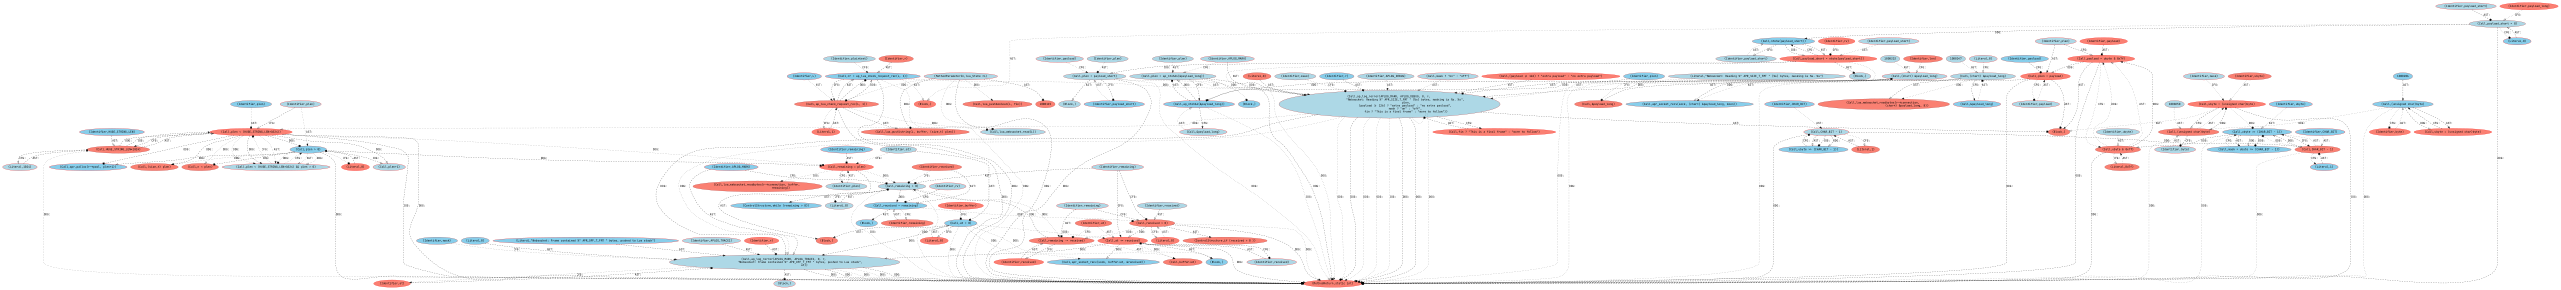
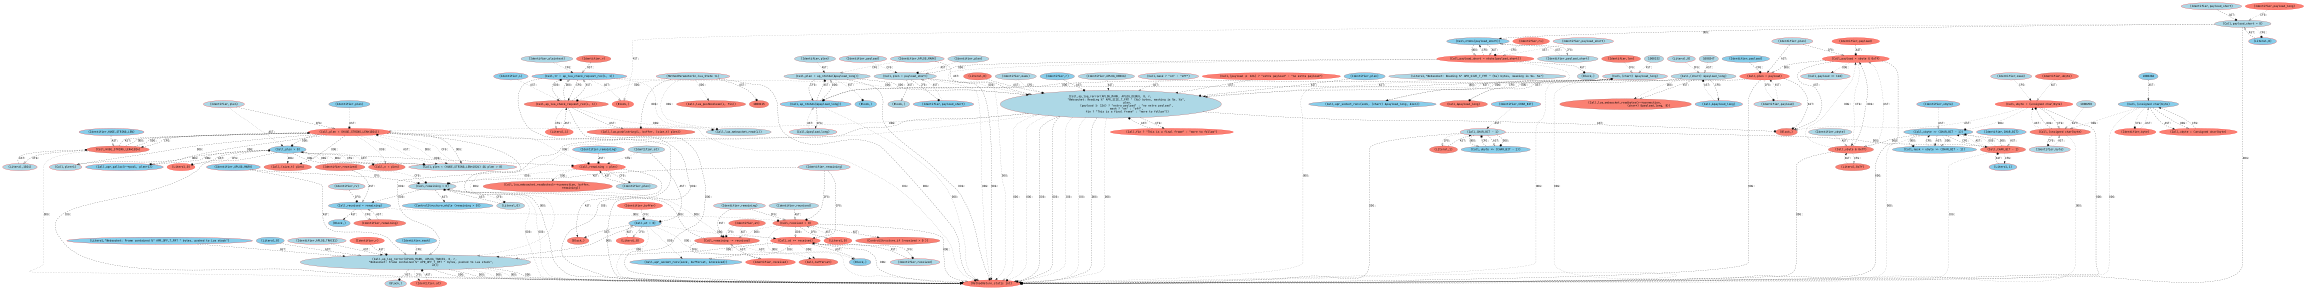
  digraph {
    fontname="JetBrains Mono"
    node [color=brown fillcolor=salmon fontname="JetBrains Mono" style=filled]
    edge [arrowhead=onormal fontname="JetBrains Mono" style=dashed]
    n1 [fillcolor=lightblue label="(Call,ap_log_rerror(APLOG_MARK, APLOG_TRACE1, 0, r, \n                    \"Websocket: Frame contained %\" APR_OFF_T_FMT \" bytes, pushed to Lua stack\", \n                        at))"]
    n2 [color=red label="(Identifier,at)"]
    n3 [color=red fillcolor=lightblue label="(Block,)"]
    n4 [color=red label="(MethodReturn,static int)"]
    n5 [fillcolor=lightblue label="(Call,ap_log_rerror(APLOG_MARK, APLOG_DEBUG, 0, r, \n                    \"Websocket: Reading %\" APR_SIZE_T_FMT \" (%s) bytes, masking is %s. %s\", \n                    plen,\n                    (payload >= 126) ? \"extra payload\" : \"no extra payload\", \n                    mask ? \"on\" : \"off\", \n                    fin ? \"This is a final frame\" : \"more to follow\"))"]
    n6 [color=red label="(Call,plen < (HUGE_STRING_LEN*1024))"]
    n7 [color=red label="(Call,fin ? \"This is a final frame\" : \"more to follow\")"]
    n8 [label="(Block,)"]
    n9 [color=red label="(Call,remaining = plen)"]
    n10 [label="(Call,HUGE_STRING_LEN*1024)"]
    n11 [fillcolor=skyblue label="(Call,plen > 0)"]
    n12 [label="(Call,n < plen)"]
    n13 [label="(Call,(size_t) plen)"]
    n14 [color=red fillcolor=lightblue label="(Call,plen+1)"]
    n15 [color=red fillcolor=skyblue label="(Call,apr_palloc(r->pool, plen+1))"]
    n16 [color=red fillcolor=lightblue label="(Call,plen < (HUGE_STRING_LEN*1024) && plen > 0)"]
    n17 [color=red fillcolor=skyblue label="(Call,*r = ap_lua_check_request_rec(L, 1))"]
    n18 [label="(Call,ap_lua_check_request_rec(L, 1))"]
    n19 [color=red label="(Block,)"]
    n20 [label="(Call,lua_pushlstring(L, buffer, (size_t) plen))"]
    n21 [fillcolor=lightblue label="(Call,lua_websocket_read(L))"]
    n22 [color=red label="(Literal,1)"]
    n23 [color=red fillcolor=lightblue label="(MethodParameterIn,lua_State *L)"]
    n24 [label="(Call,lua_pushboolean(L, fin))"]
    1000115
    n26 [fillcolor=lightblue label="(Call,plen = ap_ntoh64(&payload_long))"]
    n27 [color=red fillcolor=skyblue label="(Call,ap_ntoh64(&payload_long))"]
    n28 [fillcolor=skyblue label="(Block,)"]
    n29 [color=red fillcolor=lightblue label="(Call,&payload_long)"]
    n30 [color=red fillcolor=lightblue label="(Call,(char*) &payload_long)"]
    n31 [fillcolor=skyblue label="(Call,apr_socket_recv(sock, (char*) &payload_long, &len))"]
    n32 [label="(Call,&payload_long)"]
    n33 [fillcolor=lightblue label="(Call,(char*) &payload_long)"]
    n34 [label="(Call,lua_websocket_readbytes(r->connection, \n                            (char*) &payload_long, 8))"]
    n35 [color=red fillcolor=skyblue label="(Call,&payload_long)"]
    n36 [fillcolor=lightblue label="(Call,plen = payload_short)"]
    n37 [fillcolor=lightblue label="(Block,)"]
    n38 [color=red fillcolor=skyblue label="(Identifier,payload_short)"]
    n39 [color=red label="(Call,payload_short = ntohs(payload_short))"]
    n40 [fillcolor=skyblue label="(Call,ntohs(payload_short))"]
    n41 [fillcolor=lightblue label="(Block,)"]
    n42 [fillcolor=lightblue label="(Identifier,payload_short)"]
    n43 [fillcolor=lightblue label="(Call,payload_short = 0)"]
    n44 [color=red fillcolor=skyblue label="(Literal,0)"]
    n45 [color=red label="(Call,plen = payload)"]
    n46 [color=red fillcolor=lightblue label="(Identifier,payload)"]
    n47 [color=red label="(Call,payload = ubyte & 0x7f)"]
    n48 [label="(Call,ubyte & 0x7f)"]
+   n49 [color=red fillcolor=lightblue label="(Call,payload == 126)"]
    n50 [label="(Literal,0x7f)"]
    n51 [fillcolor=skyblue label="(Call,ubyte >> (CHAR_BIT - 1))"]
    n52 [label="(Call,CHAR_BIT - 1)"]
    n53 [fillcolor=skyblue label="(Call,mask = ubyte >> (CHAR_BIT - 1))"]
    n54 [color=red fillcolor=skyblue label="(Literal,1)"]
    n55 [color=red label="(Call,ubyte = (unsigned char)byte)"]
    n56 [label="(Call,(unsigned char)byte)"]
    n57 [color=red fillcolor=lightblue label="(Identifier,byte)"]
    n58 [fillcolor=skyblue label="(Call,(unsigned char)byte)"]
    n59 [color=red label="(Identifier,byte)"]
    n60 [color=red label="(Call,ubyte = (unsigned char)byte)"]
    n61 [color=red fillcolor=lightblue label="(Call,CHAR_BIT - 1)"]
    n62 [fillcolor=skyblue label="(Call,ubyte >> (CHAR_BIT - 1))"]
    n63 [label="(Literal,1)"]
    n64 [fillcolor=skyblue label="(Call,at = 0)"]
    n65 [color=red label="(Call,at += received)"]
    n66 [label="(Block,)"]
    n67 [color=red label="(Literal,0)"]
    n68 [fillcolor=skyblue label="(Call,apr_socket_recv(sock, buffer+at, &received))"]
    n69 [label="(Call,buffer+at)"]
    n70 [fillcolor=skyblue label="(Block,)"]
    n71 [color=red fillcolor=lightblue label="(Identifier,received)"]
    n72 [label="(Call,received > 0)"]
    n73 [label="(Call,remaining -= received)"]
    n74 [label="(ControlStructure,if (received > 0 ))"]
    n75 [color=red label="(Literal,0)"]
    n76 [fillcolor=lightblue label="(Call,remaining > 0)"]
    n77 [color=red label="(Identifier,received)"]
    n78 [fillcolor=skyblue label="(Call,received = remaining)"]
    n79 [label="(Identifier,remaining)"]
    n80 [fillcolor=skyblue label="(Block,)"]
    n81 [fillcolor=lightblue label="(Literal,0)"]
    n82 [fillcolor=skyblue label="(ControlStructure,while (remaining > 0))"]
    n83 [label="(Call,lua_websocket_readbytes(r->connection, buffer, \n                            remaining))"]
    n84 [fillcolor=lightblue label="(Identifier,plen)"]
    n85 [color=red fillcolor=lightblue label="(Literal,1024)"]
    n86 [color=red label="(Literal,0)"]
    n87 [color=red fillcolor=skyblue label="(Literal,\"Websocket: Frame contained %\" APR_OFF_T_FMT \" bytes, pushed to Lua stack\")"]
    n88 [color=red fillcolor=lightblue label="(Identifier,plen)"]
    n89 [fillcolor=skyblue label="(Identifier,plen)"]
    n90 [label="(Identifier,at)"]
    n91 [fillcolor=skyblue label="(Literal,0)"]
    n92 [color=red fillcolor=lightblue label="(Identifier,rv)"]
    n93 [color=red fillcolor=lightblue label="(Identifier,payload_short)"]
    n94 [color=red fillcolor=lightblue label="(Identifier,APLOG_TRACE1)"]
    n95 [color=red fillcolor=skyblue label="(Identifier,remaining)"]
    n96 [color=red label="(Identifier,rv)"]
    n97 [color=red fillcolor=lightblue label="(Identifier,payload_short)"]
    n98 [fillcolor=lightblue label="(Identifier,plen)"]
    n99 [color=red fillcolor=lightblue label="(Identifier,mask)"]
    n100 [color=red fillcolor=lightblue label="(Identifier,payload)"]
    n101 [color=red fillcolor=skyblue label="(Identifier,ubyte)"]
    n102 [color=red fillcolor=skyblue label="(Identifier,HUGE_STRING_LEN)"]
    n103 [color=red fillcolor=skyblue label="(Identifier,L)"]
    n104 [fillcolor=lightblue label="(Identifier,plaintext)"]
    n105 [fillcolor=lightblue label="(Literal,\"Websocket: Reading %\" APR_SIZE_T_FMT \" (%s) bytes, masking is %s. %s\")"]
    n106 [color=red fillcolor=lightblue label="(Identifier,APLOG_MARK)"]
    n107 [color=red label="(Identifier,r)"]
    n108 [fillcolor=lightblue label="(Identifier,plen)"]
    n109 [color=red fillcolor=lightblue label="(Identifier,remaining)"]
    n110 [fillcolor=skyblue label="(Identifier,mask)"]
    n111 [label="(Literal,0)"]
    n112 [fillcolor=skyblue label="(Identifier,plen)"]
    n113 [color=red fillcolor=lightblue label="(Identifier,plen)"]
    n114 [fillcolor=lightblue label="(Identifier,mask)"]
    n115 [color=red fillcolor=skyblue label="(Identifier,CHAR_BIT)"]
    n116 [label="(Identifier,ubyte)"]
    n117 [color=red label="(Identifier,payload_long)"]
    n118 [label="(Identifier,r)"]
    n119 [fillcolor=skyblue label="(Identifier,r)"]
    n120 [color=red fillcolor=skyblue label="(Identifier,CHAR_BIT)"]
    n121 [fillcolor=lightblue label="(Identifier,received)"]
    n122 [color=red label="(Identifier,payload)"]
    n123 [fillcolor=lightblue label="(Identifier,ubyte)"]
    n124 [fillcolor=lightblue label="(Identifier,at)"]
    n125 [fillcolor=lightblue label="(Identifier,APLOG_DEBUG)"]
    n126 [fillcolor=skyblue label="(Identifier,payload)"]
    n127 [color=red fillcolor=lightblue label="(Literal,8)"]
    n128 [label="(Identifier,received)"]
    n129 [color=red fillcolor=lightblue label="(Call,mask ? \"on\" : \"off\")"]
    n130 [color=red label="(Call,(payload >= 126) ? \"extra payload\" : \"no extra payload\")"]
    n131 [label="(Identifier,len)"]
    n132 [color=red label="(Identifier,buffer)"]
    n133 [color=red fillcolor=lightblue label="(Identifier,remaining)"]
    n134 [color=red fillcolor=skyblue label="(Identifier,APLOG_MARK)"]
    1000333 [fillcolor=lightblue]
    1000347 [fillcolor=lightblue]
    1000250 [fillcolor=lightblue]
    1000206 [fillcolor=skyblue]
    n1 -> n2 [arrowhead=normal label="CFG: " style=dotted]
    n1 -> n3 [arrowhead=box label="AST: "]
    n1 -> n4 [arrowhead=normal label="DDG: "]
    n1 -> n4 [label="DDG: "]
    n1 -> n4 [arrowhead=box label="DDG: " style=dotted]
    n1 -> n4 [label="DDG: " style=dotted]
    n1 -> n4 [arrowhead=normal label="DDG: "]
    n2 -> n1 [arrowhead=box label="AST: "]
    n5 -> n1 [label="DDG: "]
    n5 -> n1 [label="DDG: " style=dotted]
    n5 -> n4 [arrowhead=box label="DDG: " style=dotted]
    n5 -> n4 [arrowhead=normal label="DDG: "]
    n5 -> n4 [arrowhead=normal label="DDG: " style=dotted]
    n5 -> n4 [label="DDG: " style=dotted]
    n5 -> n4 [arrowhead=box label="DDG: " style=dotted]
    n5 -> n4 [label="DDG: "]
    n5 -> n4 [arrowhead=box label="DDG: "]
    n5 -> n4 [arrowhead=normal label="DDG: " style=dotted]
    n5 -> n6 [label="DDG: " style=dotted]
    n5 -> n7 [arrowhead=normal label="CFG: "]
    n5 -> n8 [arrowhead=box label="AST: "]
    n6 -> n4 [arrowhead=normal label="DDG: "]
    n6 -> n4 [arrowhead=normal label="DDG: "]
    n6 -> n9 [arrowhead=box label="DDG: " style=dotted]
    n6 -> n10 [arrowhead=normal label="CFG: "]
    n6 -> n11 [arrowhead=box label="DDG: "]
    n6 -> n12 [label="DDG: " style=dotted]
    n6 -> n13 [arrowhead=normal label="DDG: "]
    n6 -> n14 [label="DDG: "]
    n6 -> n15 [arrowhead=box label="DDG: "]
    n6 -> n16 [arrowhead=normal label="AST: " style=dotted]
    n6 -> n16 [arrowhead=normal label="DDG: " style=dotted]
    n6 -> n16 [arrowhead=normal label="DDG: "]
    n7 -> n5 [arrowhead=box label="AST: "]
    n9 -> n66 [arrowhead=normal label="AST: "]
    n9 -> n76 [arrowhead=normal label="DDG: " style=dotted]
    n9 -> n83 [arrowhead=normal label="DDG: " style=dotted]
    n9 -> n84 [arrowhead=normal label="CFG: "]
    n10 -> n4 [label="DDG: " style=dotted]
    n10 -> n6 [label="AST: "]
    n10 -> n6 [label="DDG: "]
    n10 -> n6 [arrowhead=normal label="DDG: "]
    n10 -> n85 [label="CFG: "]
    n11 -> n4 [arrowhead=normal label="DDG: "]
    n11 -> n9 [arrowhead=box label="DDG: "]
    n11 -> n12 [arrowhead=box label="DDG: "]
    n11 -> n13 [arrowhead=normal label="DDG: " style=dotted]
    n11 -> n14 [label="DDG: "]
    n11 -> n15 [label="DDG: "]
    n11 -> n16 [label="AST: " style=dotted]
    n11 -> n16 [label="DDG: " style=dotted]
    n11 -> n16 [arrowhead=box label="DDG: " style=dotted]
    n11 -> n86 [arrowhead=box label="CFG: " style=dotted]
    n16 -> n6 [arrowhead=box label="CFG: " style=dotted]
    n16 -> n11 [arrowhead=normal label="CFG: " style=dotted]
    n17 -> n4 [arrowhead=normal label="DDG: "]
    n17 -> n4 [arrowhead=box label="DDG: " style=dotted]
    n17 -> n5 [arrowhead=normal label="DDG: " style=dotted]
    n17 -> n18 [arrowhead=normal label="CFG: "]
    n17 -> n19 [label="AST: " style=dotted]
    n18 -> n4 [arrowhead=normal label="DDG: "]
    n18 -> n17 [label="AST: "]
    n18 -> n17 [arrowhead=box label="DDG: "]
    n18 -> n17 [label="DDG: "]
    n18 -> n20 [label="AST: "]
    n18 -> n21 [arrowhead=box label="DDG: " style=dotted]
    n18 -> n22 [label="CFG: " style=dotted]
    n22 -> n18 [arrowhead=normal label="AST: "]
    n23 -> n4 [arrowhead=normal label="DDG: "]
    n23 -> n18 [arrowhead=box label="DDG: " style=dotted]
    n23 -> n20 [arrowhead=box label="DDG: "]
    n23 -> n21 [arrowhead=box label="DDG: " style=dotted]
    n23 -> n24 [arrowhead=normal label="DDG: " style=dotted]
    n23 -> 1000115 [arrowhead=box label="AST: "]
    n26 -> n4 [arrowhead=box label="DDG: "]
    n26 -> n5 [arrowhead=normal label="DDG: "]
    n26 -> n27 [arrowhead=normal label="CFG: "]
    n26 -> n28 [arrowhead=box label="AST: " style=dotted]
    n27 -> n4 [label="DDG: " style=dotted]
    n27 -> n26 [arrowhead=box label="AST: "]
    n27 -> n26 [label="DDG: "]
    n27 -> n29 [arrowhead=normal label="CFG: "]
    n29 -> n27 [label="AST: " style=dotted]
    n30 -> n4 [arrowhead=box label="DDG: " style=dotted]
    n30 -> n27 [arrowhead=normal label="DDG: "]
    n30 -> n31 [arrowhead=normal label="AST: " style=dotted]
    n30 -> n31 [label="DDG: "]
    n30 -> n32 [arrowhead=box label="CFG: " style=dotted]
    n32 -> n30 [arrowhead=box label="AST: "]
    n33 -> n4 [arrowhead=box label="DDG: " style=dotted]
    n33 -> n27 [arrowhead=box label="DDG: "]
    n33 -> n34 [label="AST: "]
    n33 -> n34 [arrowhead=normal label="DDG: " style=dotted]
    n33 -> n35 [arrowhead=normal label="CFG: "]
    n35 -> n33 [arrowhead=box label="AST: " style=dotted]
    n36 -> n4 [arrowhead=normal label="DDG: "]
    n36 -> n4 [label="DDG: " style=dotted]
    n36 -> n5 [label="DDG: " style=dotted]
    n36 -> n37 [label="AST: "]
    n36 -> n38 [arrowhead=box label="CFG: "]
    n38 -> n36 [label="AST: " style=dotted]
    n39 -> n4 [arrowhead=normal label="DDG: " style=dotted]
    n39 -> n4 [arrowhead=normal label="DDG: " style=dotted]
    n39 -> n36 [label="DDG: "]
    n39 -> n40 [arrowhead=normal label="CFG: "]
    n39 -> n41 [arrowhead=box label="AST: "]
    n40 -> n39 [label="AST: "]
    n40 -> n39 [label="DDG: "]
    n40 -> n42 [label="CFG: "]
    n42 -> n40 [label="AST: " style=dotted]
    n43 -> n4 [arrowhead=normal label="DDG: "]
    n43 -> n19 [label="AST: " style=dotted]
    n43 -> n40 [arrowhead=normal label="DDG: "]
    n43 -> n44 [arrowhead=box label="CFG: " style=dotted]
    n44 -> n43 [label="AST: "]
    n45 -> n4 [arrowhead=box label="DDG: "]
    n45 -> n5 [arrowhead=normal label="DDG: "]
    n45 -> n8 [arrowhead=box label="AST: "]
    n45 -> n46 [arrowhead=box label="CFG: " style=dotted]
    n46 -> n45 [arrowhead=normal label="AST: " style=dotted]
    n47 -> n4 [label="DDG: "]
    n47 -> n8 [arrowhead=normal label="AST: "]
    n47 -> n45 [label="DDG: "]
    n47 -> n48 [arrowhead=normal label="CFG: " style=dotted]
+   n47 -> n49 [arrowhead=normal label="DDG: " style=dotted]
    n48 -> n4 [label="DDG: "]
    n48 -> n47 [label="AST: " style=dotted]
    n48 -> n47 [arrowhead=normal label="DDG: " style=dotted]
    n48 -> n47 [arrowhead=normal label="DDG: "]
    n48 -> n50 [label="CFG: " style=dotted]
    n50 -> n48 [arrowhead=normal label="AST: " style=dotted]
    n51 -> n4 [arrowhead=box label="DDG: " style=dotted]
    n51 -> n48 [label="DDG: "]
    n51 -> n52 [arrowhead=normal label="CFG: "]
    n51 -> n53 [arrowhead=normal label="AST: "]
    n51 -> n53 [label="DDG: " style=dotted]
    n51 -> n53 [arrowhead=box label="DDG: "]
    n52 -> n4 [arrowhead=box label="DDG: " style=dotted]
    n52 -> n51 [arrowhead=normal label="AST: " style=dotted]
    n52 -> n51 [arrowhead=box label="DDG: " style=dotted]
    n52 -> n51 [label="DDG: "]
    n52 -> n54 [arrowhead=normal label="CFG: " style=dotted]
    n53 -> n51 [arrowhead=normal label="CFG: " style=dotted]
    n54 -> n52 [arrowhead=box label="AST: "]
    n55 -> n4 [label="DDG: "]
    n55 -> n8 [label="AST: " style=dotted]
    n55 -> n51 [arrowhead=box label="DDG: " style=dotted]
    n55 -> n56 [label="CFG: "]
    n56 -> n4 [label="DDG: " style=dotted]
    n56 -> n55 [arrowhead=normal label="AST: " style=dotted]
    n56 -> n55 [arrowhead=box label="DDG: "]
    n56 -> n57 [arrowhead=box label="CFG: "]
    n57 -> n56 [label="AST: " style=dotted]
    n58 -> n4 [arrowhead=normal label="DDG: " style=dotted]
    n58 -> n56 [label="DDG: " style=dotted]
    n58 -> n59 [arrowhead=box label="CFG: " style=dotted]
    n58 -> n60 [arrowhead=normal label="AST: "]
    n58 -> n60 [label="DDG: "]
    n59 -> n58 [label="AST: " style=dotted]
    n60 -> n58 [arrowhead=normal label="CFG: "]
    n61 -> n4 [label="DDG: "]
    n61 -> n52 [label="DDG: "]
    n61 -> n62 [label="AST: "]
    n61 -> n62 [arrowhead=box label="DDG: "]
    n61 -> n62 [label="DDG: "]
    n61 -> n63 [label="CFG: " style=dotted]
    n62 -> n61 [arrowhead=box label="CFG: "]
    n63 -> n61 [arrowhead=normal label="AST: "]
    n64 -> n1 [arrowhead=normal label="DDG: "]
    n64 -> n4 [arrowhead=normal label="DDG: " style=dotted]
    n64 -> n65 [arrowhead=normal label="DDG: " style=dotted]
    n64 -> n66 [arrowhead=normal label="AST: "]
    n64 -> n67 [label="CFG: "]
    n64 -> n68 [arrowhead=normal label="DDG: " style=dotted]
    n64 -> n69 [arrowhead=normal label="DDG: " style=dotted]
    n65 -> n1 [label="DDG: "]
    n65 -> n4 [arrowhead=normal label="DDG: "]
    n65 -> n68 [label="DDG: "]
    n65 -> n69 [arrowhead=normal label="DDG: " style=dotted]
    n65 -> n70 [label="AST: "]
    n65 -> n71 [arrowhead=box label="CFG: "]
    n67 -> n64 [label="AST: "]
    n71 -> n65 [arrowhead=box label="AST: "]
    n72 -> n4 [arrowhead=normal label="DDG: " style=dotted]
    n72 -> n4 [label="DDG: "]
    n72 -> n65 [label="DDG: "]
    n72 -> n73 [label="DDG: " style=dotted]
    n72 -> n74 [arrowhead=normal label="AST: "]
    n72 -> n75 [label="CFG: "]
    n73 -> n70 [arrowhead=normal label="AST: " style=dotted]
    n73 -> n76 [arrowhead=normal label="DDG: "]
    n73 -> n77 [label="CFG: "]
    n75 -> n72 [label="AST: " style=dotted]
    n76 -> n4 [label="DDG: " style=dotted]
    n76 -> n4 [label="DDG: " style=dotted]
    n76 -> n73 [arrowhead=normal label="DDG: " style=dotted]
    n76 -> n78 [arrowhead=normal label="DDG: "]
    n76 -> n81 [arrowhead=box label="CFG: " style=dotted]
    n76 -> n82 [arrowhead=normal label="AST: "]
    n77 -> n73 [label="AST: "]
    n78 -> n72 [arrowhead=box label="DDG: " style=dotted]
    n78 -> n79 [label="CFG: " style=dotted]
    n78 -> n80 [arrowhead=normal label="AST: "]
    n79 -> n78 [label="AST: "]
    n81 -> n76 [arrowhead=box label="AST: "]
    n84 -> n9 [arrowhead=normal label="AST: "]
    n85 -> n10 [arrowhead=box label="AST: "]
    n86 -> n11 [arrowhead=box label="AST: "]
    n87 -> n1 [arrowhead=normal label="AST: "]
    n88 -> n45 [arrowhead=normal label="AST: "]
    n88 -> n47 [label="CFG: "]
    n89 -> n5 [arrowhead=box label="AST: "]
    n90 -> n65 [label="AST: " style=dotted]
    n90 -> n73 [arrowhead=box label="CFG: " style=dotted]
    n91 -> n1 [label="AST: "]
    n92 -> n78 [arrowhead=box label="CFG: "]
    n93 -> n43 [arrowhead=box label="AST: "]
    n94 -> n1 [arrowhead=normal label="AST: "]
    n95 -> n9 [arrowhead=box label="AST: "]
    n96 -> n39 [arrowhead=box label="CFG: " style=dotted]
    n97 -> n39 [label="AST: " style=dotted]
    n98 -> n36 [arrowhead=box label="AST: " style=dotted]
    n99 -> n55 [arrowhead=normal label="CFG: " style=dotted]
    n100 -> n36 [arrowhead=normal label="CFG: " style=dotted]
    n101 -> n51 [label="AST: " style=dotted]
    n102 -> n10 [label="AST: "]
    n103 -> n18 [arrowhead=normal label="AST: " style=dotted]
    n104 -> n17 [arrowhead=normal label="CFG: " style=dotted]
    n105 -> n5 [arrowhead=normal label="AST: " style=dotted]
    n106 -> n5 [label="AST: "]
    n106 -> n26 [label="CFG: " style=dotted]
    n107 -> n1 [arrowhead=box label="AST: "]
    n108 -> n26 [arrowhead=normal label="AST: " style=dotted]
    n109 -> n65 [arrowhead=normal label="CFG: "]
    n109 -> n72 [arrowhead=box label="CFG: "]
    n109 -> n76 [arrowhead=box label="AST: "]
    n110 -> n1 [arrowhead=normal label="CFG: " style=dotted]
    n111 -> n5 [label="AST: "]
    n112 -> n6 [arrowhead=box label="AST: " style=dotted]
    n113 -> n6 [label="CFG: "]
    n113 -> n11 [arrowhead=normal label="AST: " style=dotted]
    n114 -> n5 [arrowhead=box label="CFG: " style=dotted]
    n115 -> n52 [label="AST: " style=dotted]
    n116 -> n55 [label="AST: " style=dotted]
    n117 -> n43 [label="CFG: " style=dotted]
    n118 -> n17 [label="AST: "]
    n119 -> n5 [arrowhead=box label="AST: "]
    n120 -> n61 [arrowhead=normal label="AST: " style=dotted]
    n121 -> n72 [label="AST: "]
    n122 -> n47 [arrowhead=box label="AST: "]
    n123 -> n48 [label="AST: " style=dotted]
    n124 -> n9 [arrowhead=normal label="CFG: " style=dotted]
    n124 -> n64 [arrowhead=box label="AST: "]
    n125 -> n5 [arrowhead=normal label="AST: " style=dotted]
    n126 -> n45 [arrowhead=box label="CFG: "]
    n127 -> n33 [label="CFG: " style=dotted]
    n128 -> n76 [arrowhead=box label="CFG: " style=dotted]
    n128 -> n78 [label="AST: "]
    n129 -> n5 [label="AST: " style=dotted]
    n130 -> n5 [arrowhead=normal label="AST: "]
    n131 -> n30 [label="CFG: " style=dotted]
    n132 -> n64 [arrowhead=box label="CFG: "]
    n133 -> n72 [label="CFG: "]
    n133 -> n73 [arrowhead=box label="AST: "]
    n134 -> n1 [label="AST: "]
    n134 -> n76 [arrowhead=box label="CFG: "]
    1000333 -> n30 [label="AST: " style=dotted]
    1000347 -> n33 [label="AST: " style=dotted]
    1000250 -> n56 [label="AST: " style=dotted]
    1000206 -> n58 [arrowhead=normal label="AST: "]
  }
